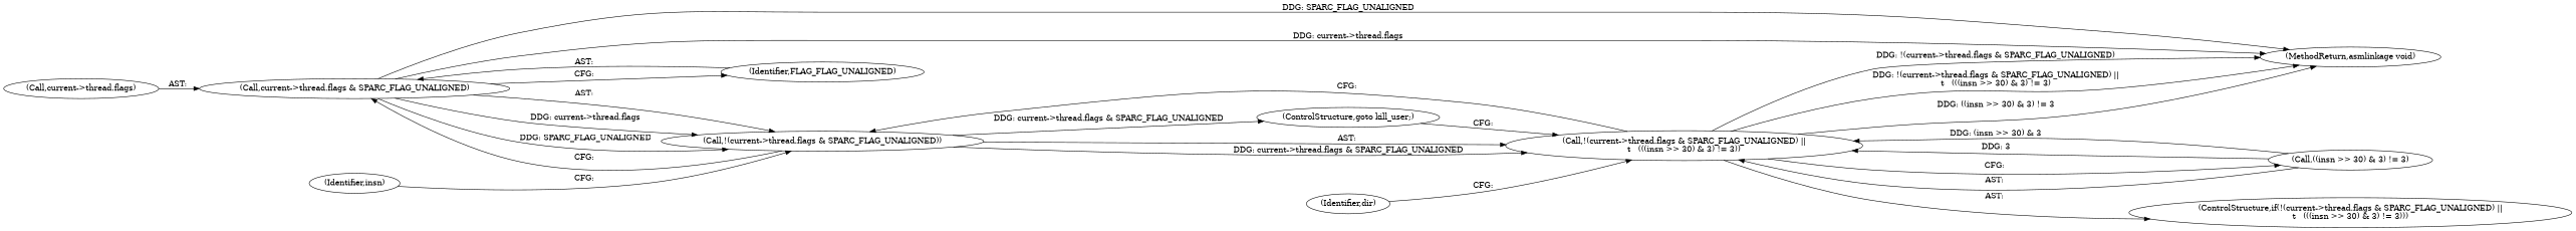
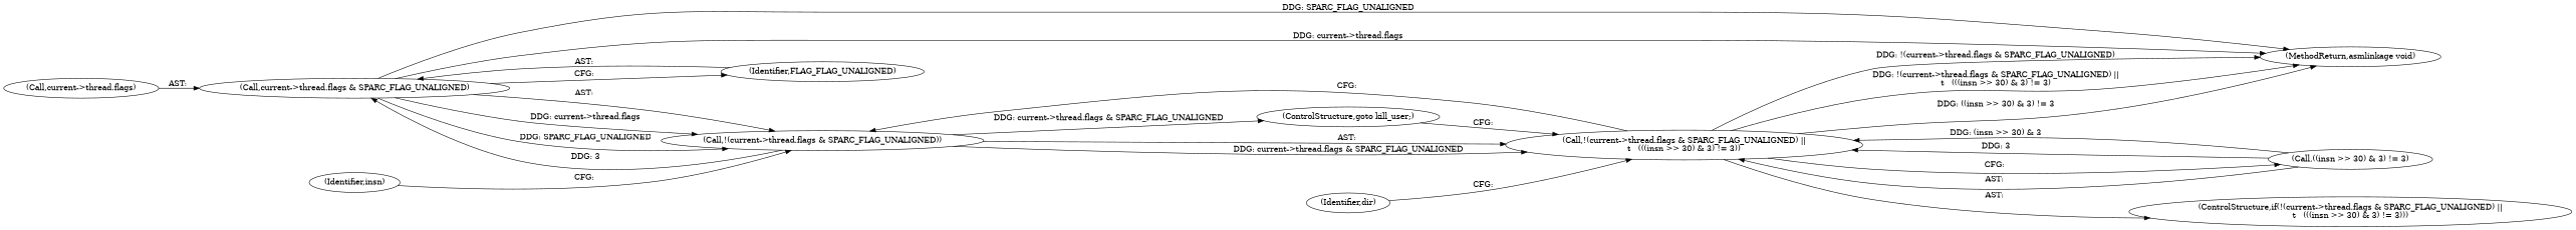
  digraph {
    rankdir=LR
    n1 [label="(Call,current->thread.flags & SPARC_FLAG_UNALIGNED)"]
    n2 [label="(Call,!(current->thread.flags & SPARC_FLAG_UNALIGNED))"]
    n3 [label="(MethodReturn,asmlinkage void)"]
    n4 [label="(Identifier,FLAG_FLAG_UNALIGNED)"]
    n5 [label="(Call,!(current->thread.flags & SPARC_FLAG_UNALIGNED) ||\n\t   (((insn >> 30) & 3) != 3))"]
    n6 [label="(ControlStructure,goto kill_user;)"]
    n7 [label="(ControlStructure,if(!(current->thread.flags & SPARC_FLAG_UNALIGNED) ||\n\t   (((insn >> 30) & 3) != 3)))"]
    n8 [label="(Call,((insn >> 30) & 3) != 3)"]
    n9 [label="(Identifier,dir)"]
    n10 [label="(Call,current->thread.flags)"]
    n11 [label="(Identifier,insn)"]
    n1 -> n2 [label="AST: "]
    n1 -> n2 [label="DDG: current->thread.flags"]
    n1 -> n2 [label="DDG: SPARC_FLAG_UNALIGNED"]
    n1 -> n3 [label="DDG: SPARC_FLAG_UNALIGNED"]
    n1 -> n3 [label="DDG: current->thread.flags"]
    n1 -> n4 [label="CFG: "]
-   n2 -> n1 [label="CFG: "]
+   n2 -> n1 [label="DDG: 3"]
    n2 -> n5 [label="AST: "]
    n2 -> n5 [label="DDG: current->thread.flags & SPARC_FLAG_UNALIGNED"]
    n2 -> n6 [label="DDG: current->thread.flags & SPARC_FLAG_UNALIGNED"]
    n4 -> n1 [label="AST: "]
    n5 -> n2 [label="CFG: "]
    n5 -> n3 [label="DDG: !(current->thread.flags & SPARC_FLAG_UNALIGNED)"]
    n5 -> n3 [label="DDG: !(current->thread.flags & SPARC_FLAG_UNALIGNED) ||\n\t   (((insn >> 30) & 3) != 3)"]
    n5 -> n3 [label="DDG: ((insn >> 30) & 3) != 3"]
    n5 -> n7 [label="AST: "]
    n5 -> n8 [label="CFG: "]
    n6 -> n5 [label="CFG: "]
    n8 -> n5 [label="AST: "]
    n8 -> n5 [label="DDG: (insn >> 30) & 3"]
    n8 -> n5 [label="DDG: 3"]
    n9 -> n5 [label="CFG: "]
    n10 -> n1 [label="AST: "]
    n11 -> n2 [label="CFG: "]
  }
